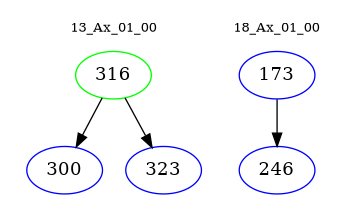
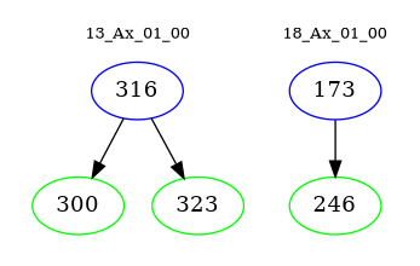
  digraph {
    node [color=green]
    edge [color=black]
-   n1 [label=316]
-   n2 [color=blue label=300]
-   n3 [color=blue label=323]
+   n1 [color=blue label=316]
+   n2 [label=300]
+   n3 [label=323]
    n4 [color=blue label=173]
-   n5 [color=blue label=246]
+   n5 [label=246]
    subgraph cluster_1 {
      color=white
      fontsize=10
      label="13_Ax_01_00"
      n1
      n2
      n3
    }
    subgraph cluster_2 {
      color=white
      fontsize=10
      label="18_Ax_01_00"
      n4
      n5
    }
    n1 -> n2
    n1 -> n3
    n4 -> n5
  }
